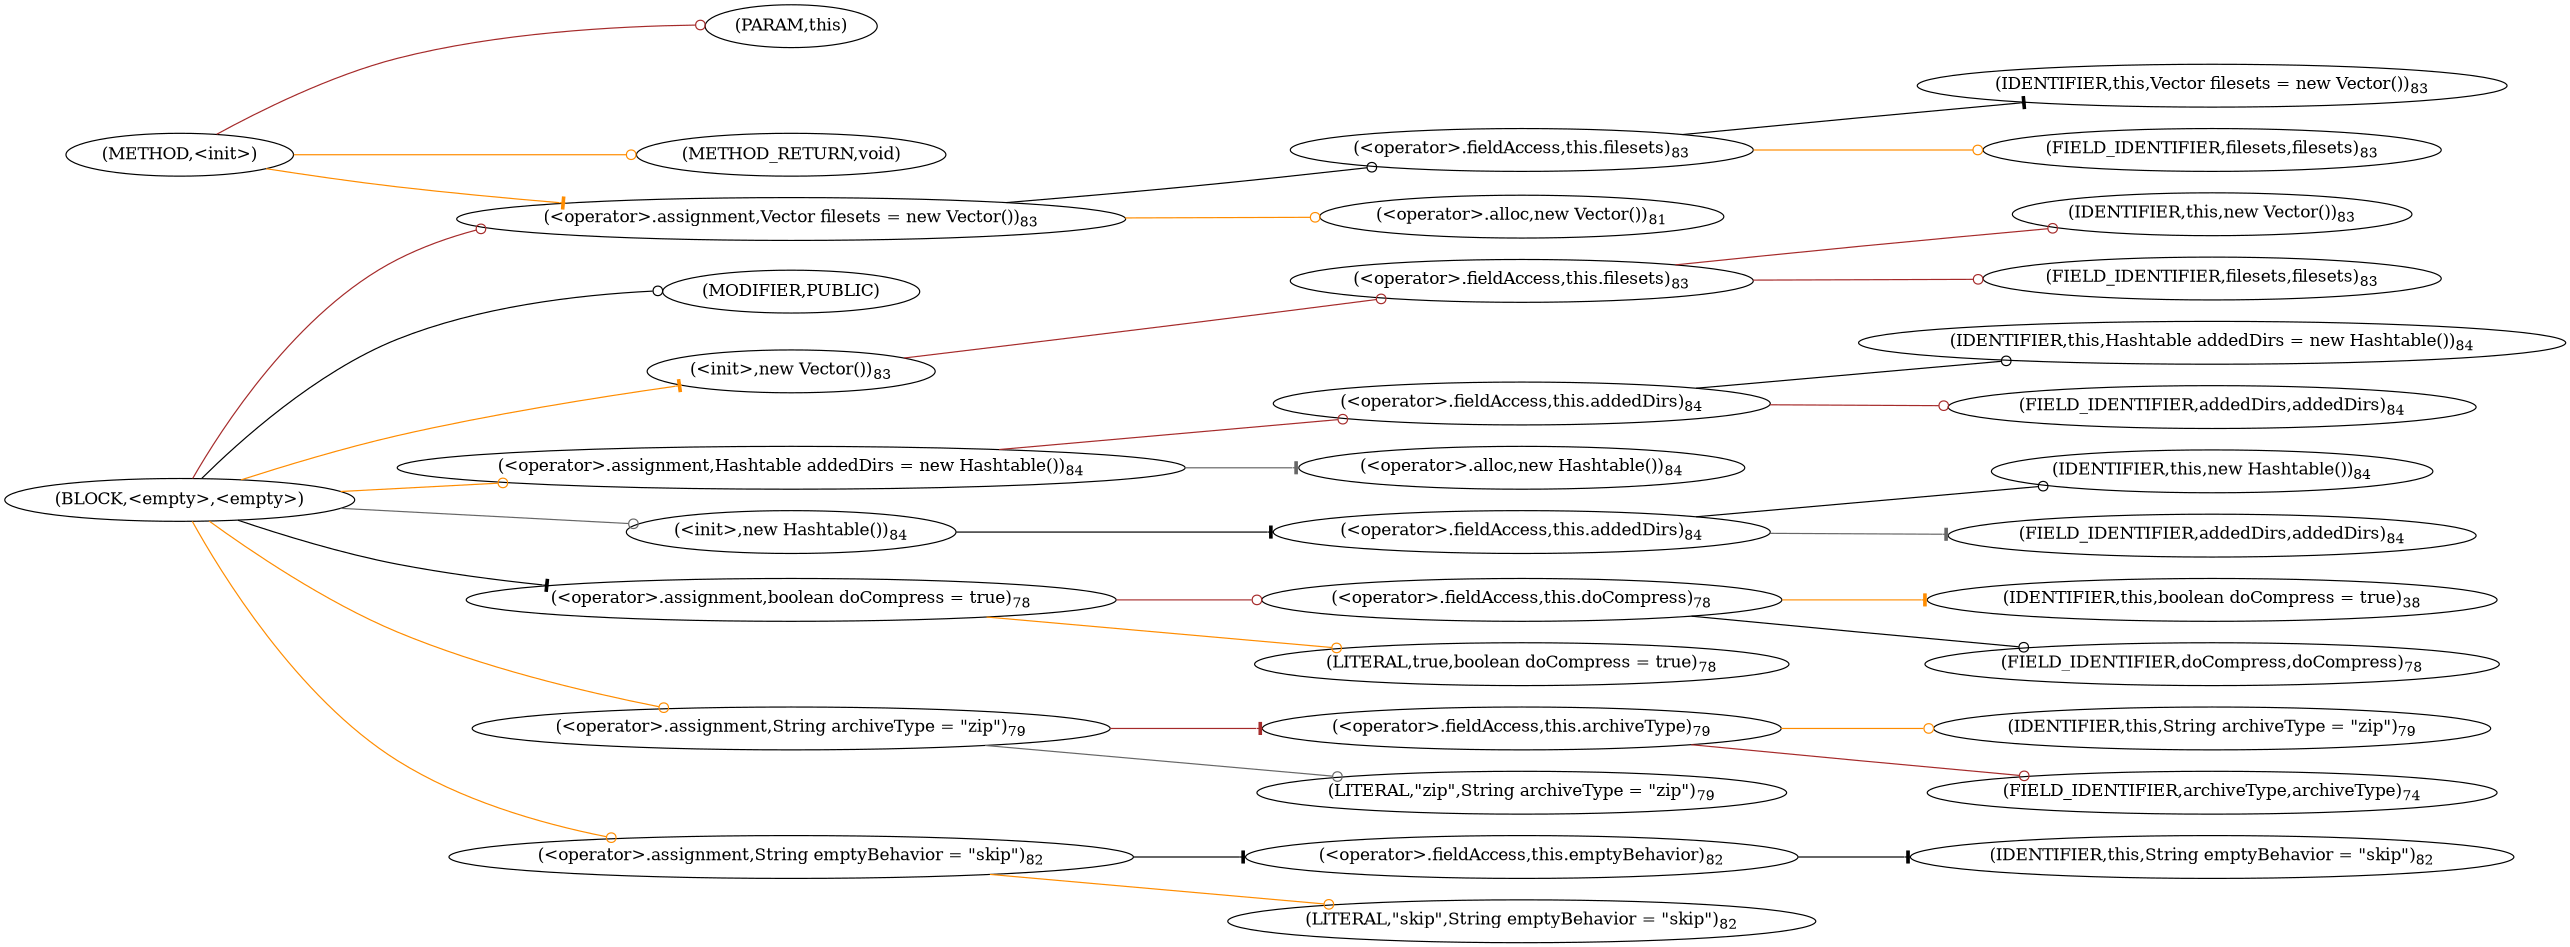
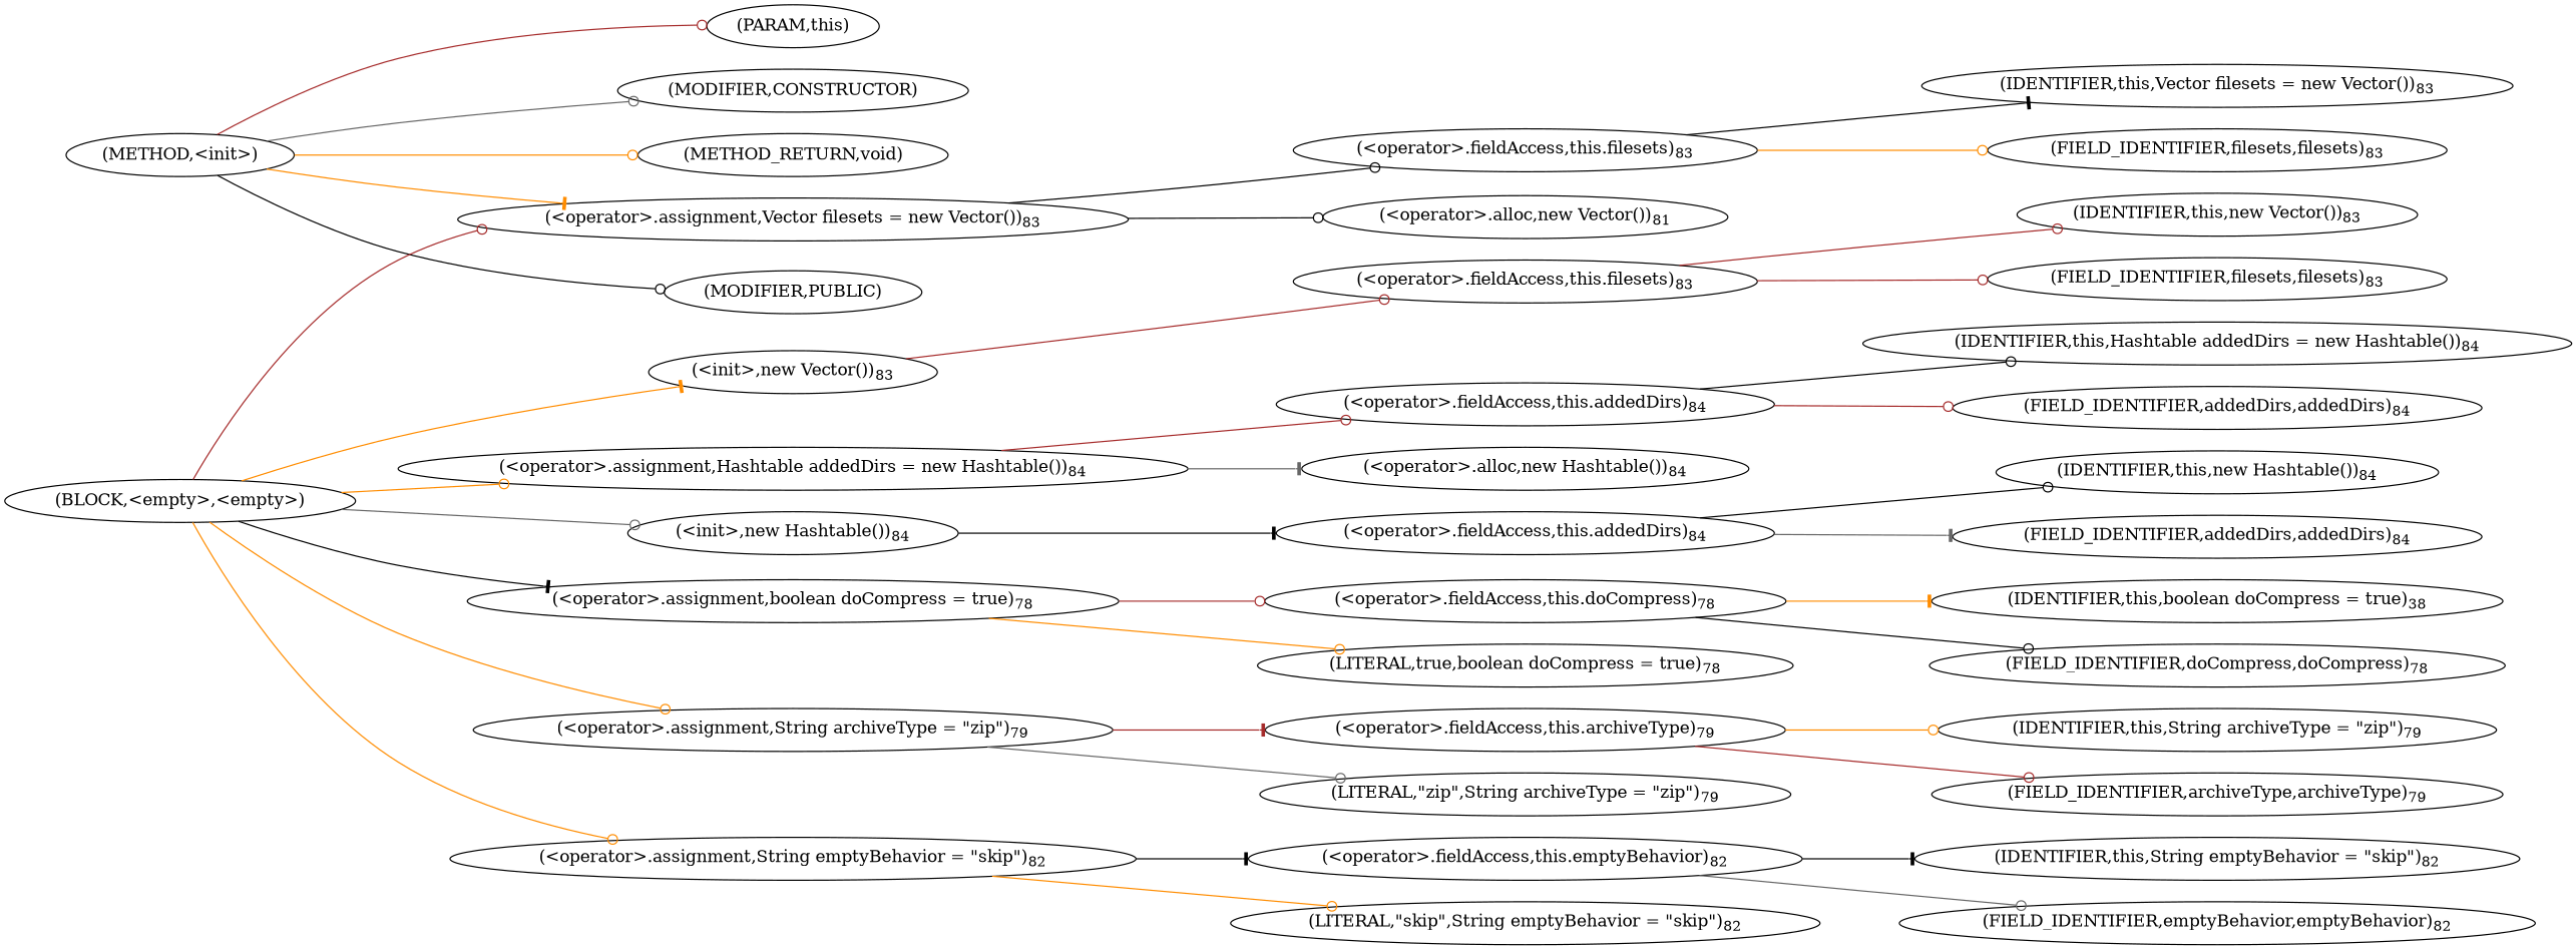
  digraph {
    rankdir=LR
    edge [arrowhead=odot color=darkorange]
    n1 [label=<(METHOD,&lt;init&gt;)>]
    n2 [label=<(PARAM,this)>]
+   n3 [label=<(MODIFIER,CONSTRUCTOR)>]
    n4 [label=<(MODIFIER,PUBLIC)>]
    n5 [label=<(METHOD_RETURN,void)>]
    n6 [label=<(&lt;operator&gt;.assignment,Vector filesets = new Vector())<SUB>83</SUB>>]
    n7 [label=<(BLOCK,&lt;empty&gt;,&lt;empty&gt;)>]
    n8 [label=<(&lt;operator&gt;.assignment,boolean doCompress = true)<SUB>78</SUB>>]
    n9 [label=<(&lt;operator&gt;.assignment,String archiveType = &quot;zip&quot;)<SUB>79</SUB>>]
    n10 [label=<(&lt;operator&gt;.assignment,String emptyBehavior = &quot;skip&quot;)<SUB>82</SUB>>]
    n11 [label=<(&lt;init&gt;,new Vector())<SUB>83</SUB>>]
    n12 [label=<(&lt;operator&gt;.assignment,Hashtable addedDirs = new Hashtable())<SUB>84</SUB>>]
    n13 [label=<(&lt;init&gt;,new Hashtable())<SUB>84</SUB>>]
    n14 [label=<(&lt;operator&gt;.fieldAccess,this.doCompress)<SUB>78</SUB>>]
    n15 [label=<(LITERAL,true,boolean doCompress = true)<SUB>78</SUB>>]
    n16 [label=<(&lt;operator&gt;.fieldAccess,this.archiveType)<SUB>79</SUB>>]
    n17 [label=<(LITERAL,&quot;zip&quot;,String archiveType = &quot;zip&quot;)<SUB>79</SUB>>]
    n18 [label=<(&lt;operator&gt;.fieldAccess,this.emptyBehavior)<SUB>82</SUB>>]
    n19 [label=<(LITERAL,&quot;skip&quot;,String emptyBehavior = &quot;skip&quot;)<SUB>82</SUB>>]
    n20 [label=<(&lt;operator&gt;.fieldAccess,this.filesets)<SUB>83</SUB>>]
    n21 [label=<(&lt;operator&gt;.alloc,new Vector())<SUB>81</SUB>>]
    n22 [label=<(&lt;operator&gt;.fieldAccess,this.filesets)<SUB>83</SUB>>]
    n23 [label=<(&lt;operator&gt;.fieldAccess,this.addedDirs)<SUB>84</SUB>>]
    n24 [label=<(&lt;operator&gt;.alloc,new Hashtable())<SUB>84</SUB>>]
    n25 [label=<(&lt;operator&gt;.fieldAccess,this.addedDirs)<SUB>84</SUB>>]
    n26 [label=<(IDENTIFIER,this,boolean doCompress = true)<SUB>38</SUB>>]
    n27 [label=<(FIELD_IDENTIFIER,doCompress,doCompress)<SUB>78</SUB>>]
    n28 [label=<(IDENTIFIER,this,String archiveType = &quot;zip&quot;)<SUB>79</SUB>>]
-   n29 [label=<(FIELD_IDENTIFIER,archiveType,archiveType)<SUB>74</SUB>>]
+   n29 [label=<(FIELD_IDENTIFIER,archiveType,archiveType)<SUB>79</SUB>>]
    n30 [label=<(IDENTIFIER,this,String emptyBehavior = &quot;skip&quot;)<SUB>82</SUB>>]
+   n31 [label=<(FIELD_IDENTIFIER,emptyBehavior,emptyBehavior)<SUB>82</SUB>>]
    n32 [label=<(IDENTIFIER,this,Vector filesets = new Vector())<SUB>83</SUB>>]
    n33 [label=<(FIELD_IDENTIFIER,filesets,filesets)<SUB>83</SUB>>]
    n34 [label=<(IDENTIFIER,this,new Vector())<SUB>83</SUB>>]
    n35 [label=<(FIELD_IDENTIFIER,filesets,filesets)<SUB>83</SUB>>]
    n36 [label=<(IDENTIFIER,this,Hashtable addedDirs = new Hashtable())<SUB>84</SUB>>]
    n37 [label=<(FIELD_IDENTIFIER,addedDirs,addedDirs)<SUB>84</SUB>>]
    n38 [label=<(IDENTIFIER,this,new Hashtable())<SUB>84</SUB>>]
    n39 [label=<(FIELD_IDENTIFIER,addedDirs,addedDirs)<SUB>84</SUB>>]
    n1 -> n2 [color=brown]
-   n7 -> n4 [color=black]
+   n1 -> n3 [color=gray40]
+   n1 -> n4 [color=black]
    n1 -> n5
    n1 -> n6 [arrowhead=tee]
    n6 -> n20 [color=black]
-   n6 -> n21
+   n6 -> n21 [color=black]
    n7 -> n6 [color=brown]
    n7 -> n8 [arrowhead=tee color=black]
    n7 -> n9
    n7 -> n10
    n7 -> n11 [arrowhead=tee]
    n7 -> n12
    n7 -> n13 [color=gray40]
    n8 -> n14 [color=brown]
    n8 -> n15
    n9 -> n16 [arrowhead=tee color=brown]
    n9 -> n17 [color=gray40]
    n10 -> n18 [arrowhead=tee color=black]
    n10 -> n19
    n11 -> n22 [color=brown]
    n12 -> n23 [color=brown]
    n12 -> n24 [arrowhead=tee color=gray40]
    n13 -> n25 [arrowhead=tee color=black]
    n14 -> n26 [arrowhead=tee]
    n14 -> n27 [color=black]
    n16 -> n28
    n16 -> n29 [color=brown]
    n18 -> n30 [arrowhead=tee color=black]
+   n18 -> n31 [color=gray40]
    n20 -> n32 [arrowhead=tee color=black]
    n20 -> n33
    n22 -> n34 [color=brown]
    n22 -> n35 [color=brown]
    n23 -> n36 [color=black]
    n23 -> n37 [color=brown]
    n25 -> n38 [color=black]
    n25 -> n39 [arrowhead=tee color=gray40]
  }
